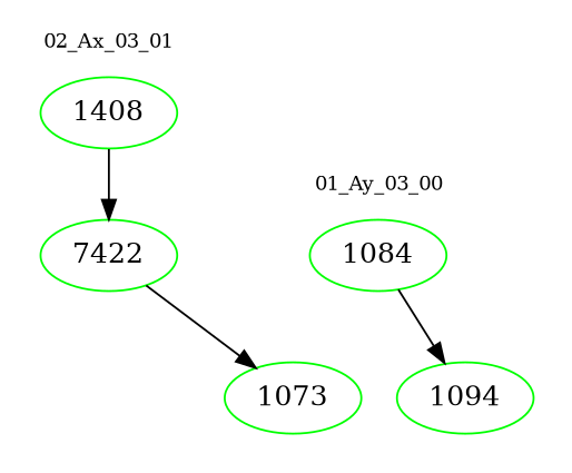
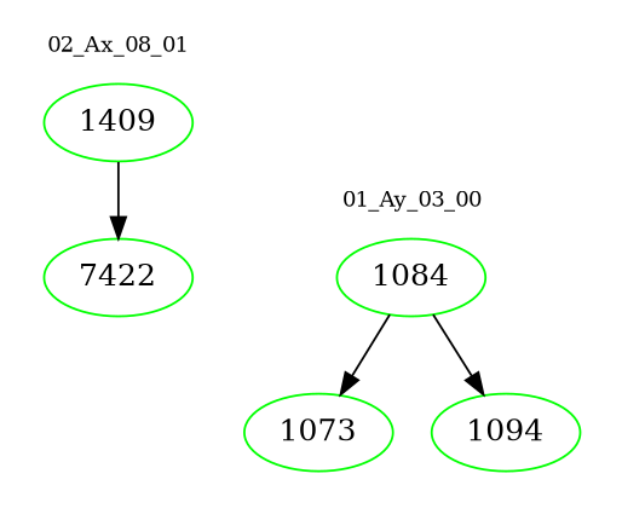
  digraph {
    fontname="DejaVu Serif"
    node [color=green fontname="DejaVu Serif"]
    edge [color=black fontname="DejaVu Serif"]
-   n1 [label=1408]
+   n1 [label=1409]
    n2 [label=7422]
    n3 [label=1084]
    n4 [label=1073]
    n5 [label=1094]
    subgraph cluster_1 {
      color=white
      fontsize=10
-     label="02_Ax_03_01"
+     label="02_Ax_08_01"
      n1
      n2
    }
    subgraph cluster_2 {
      color=white
      fontsize=10
      label="01_Ay_03_00"
      n3
      n4
      n5
    }
    n1 -> n2
-   n2 -> n4
+   n3 -> n4
    n3 -> n5
  }
